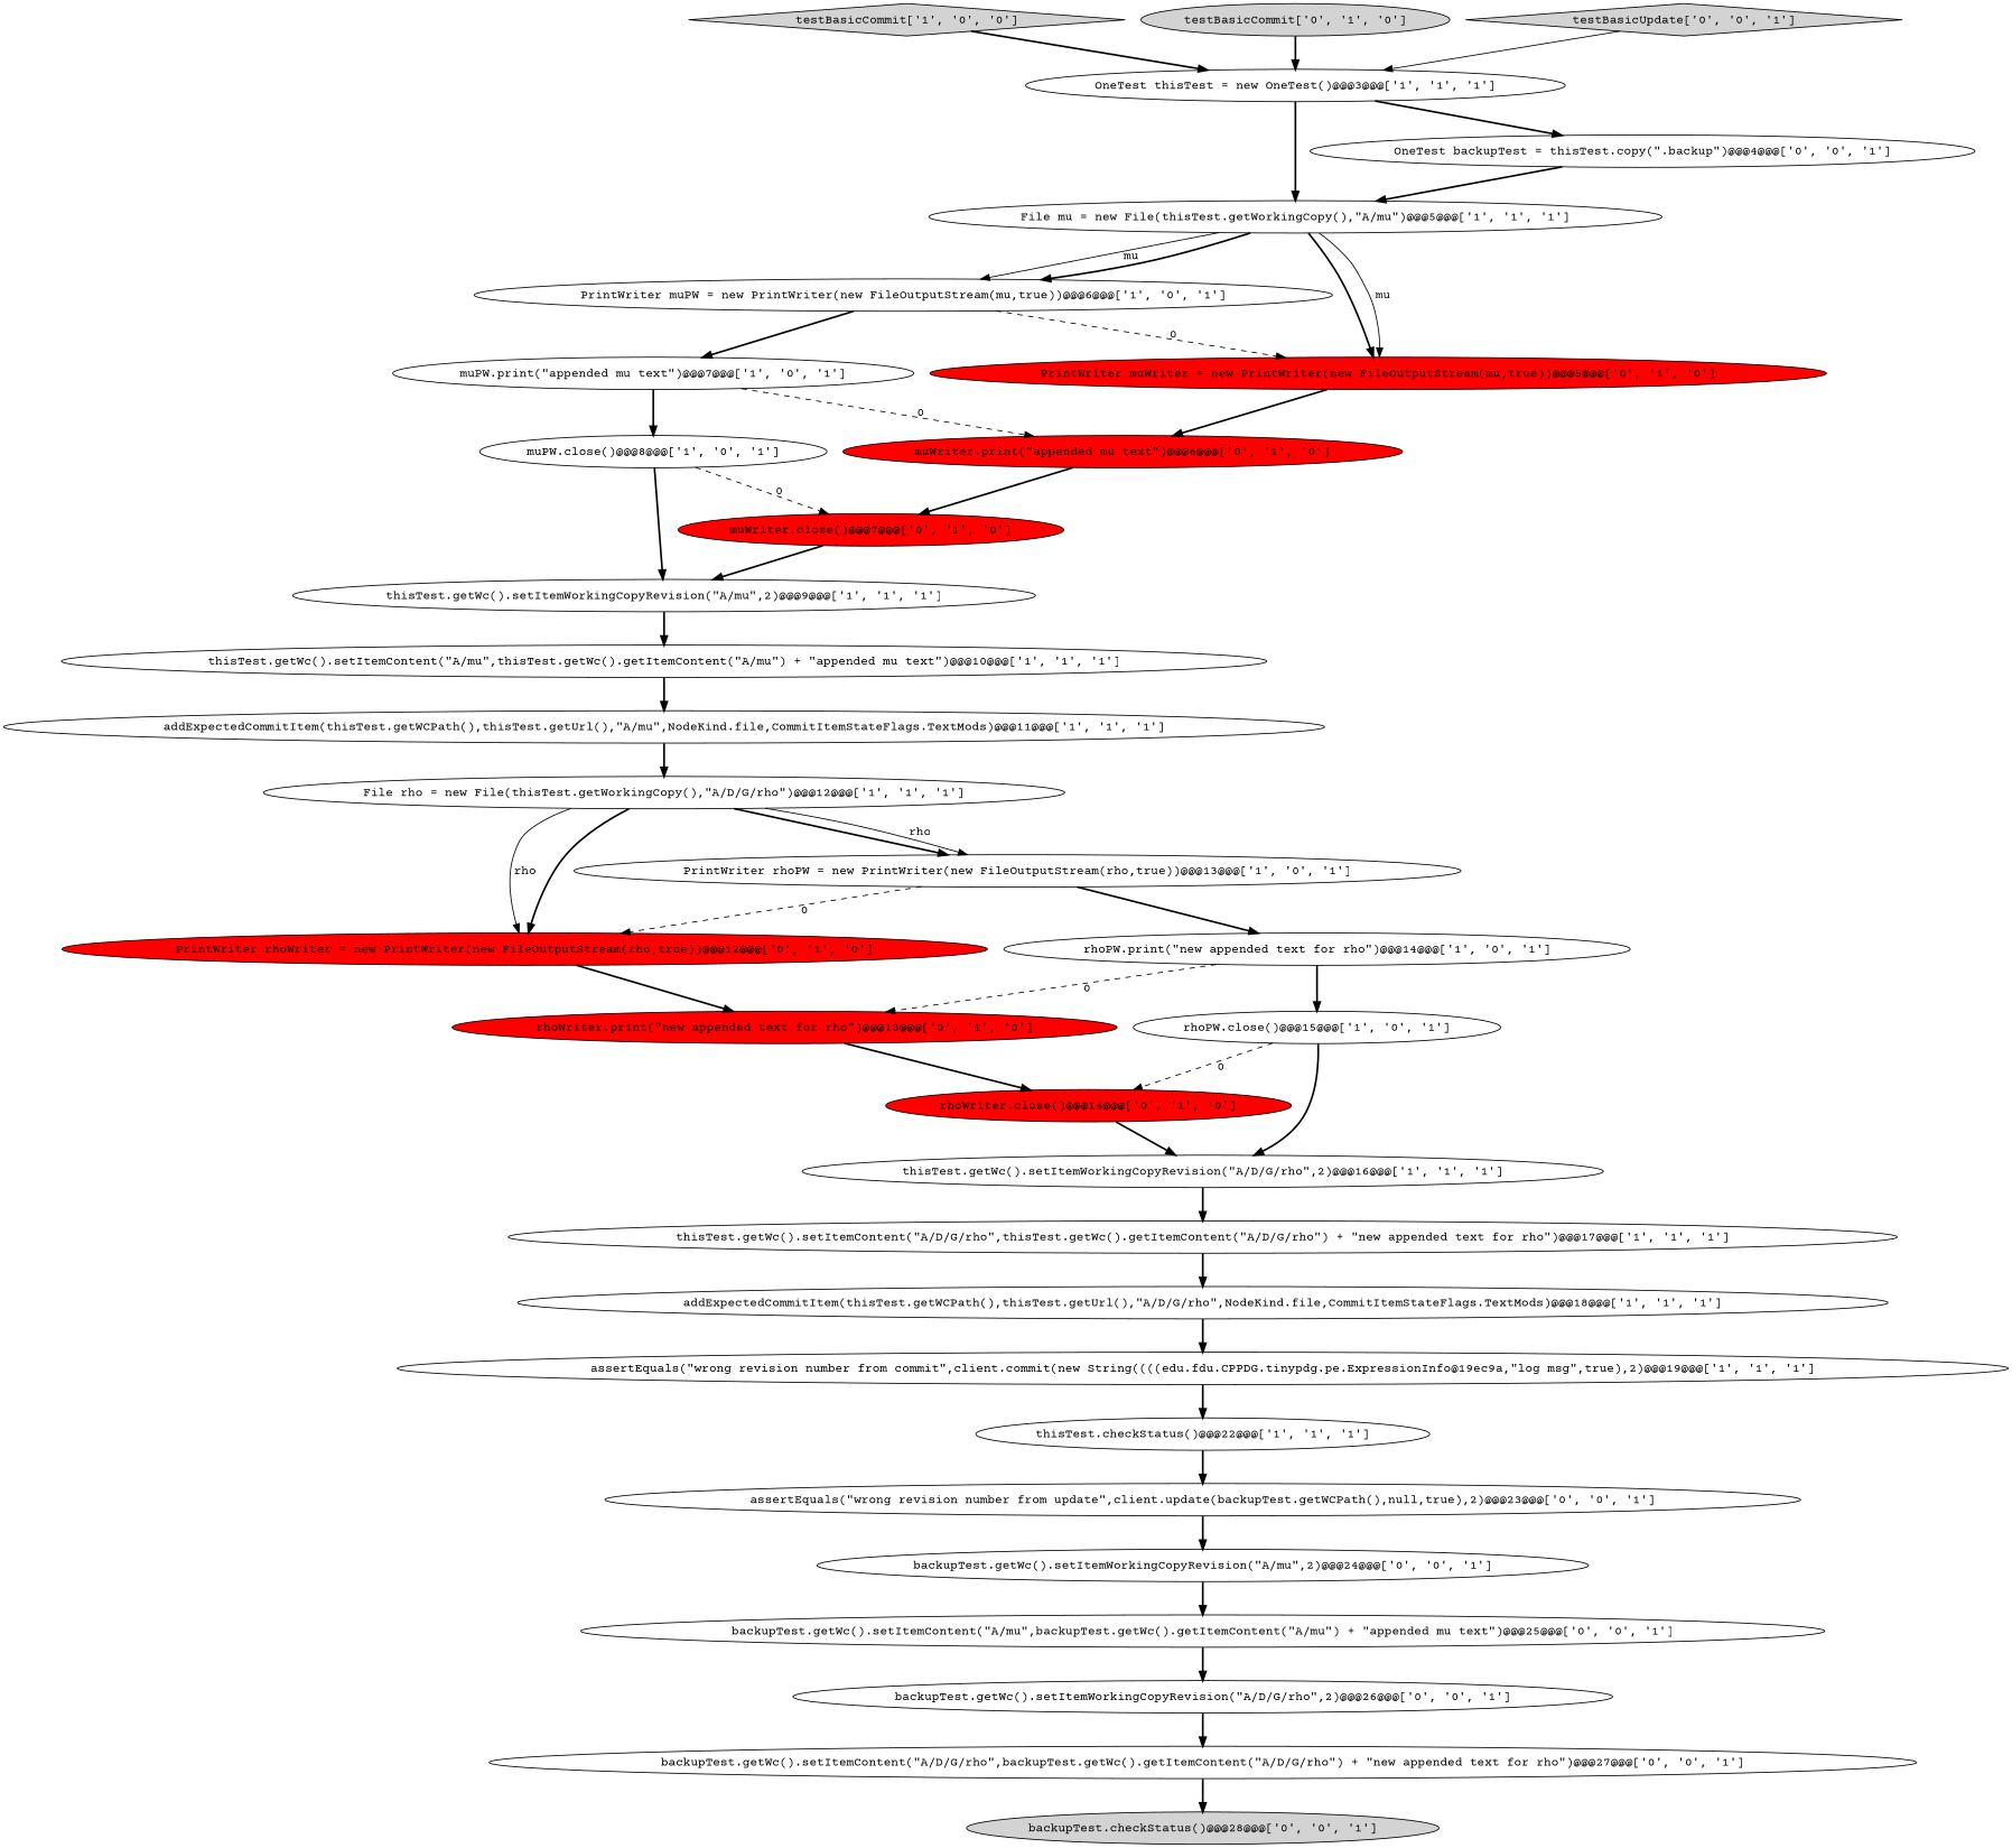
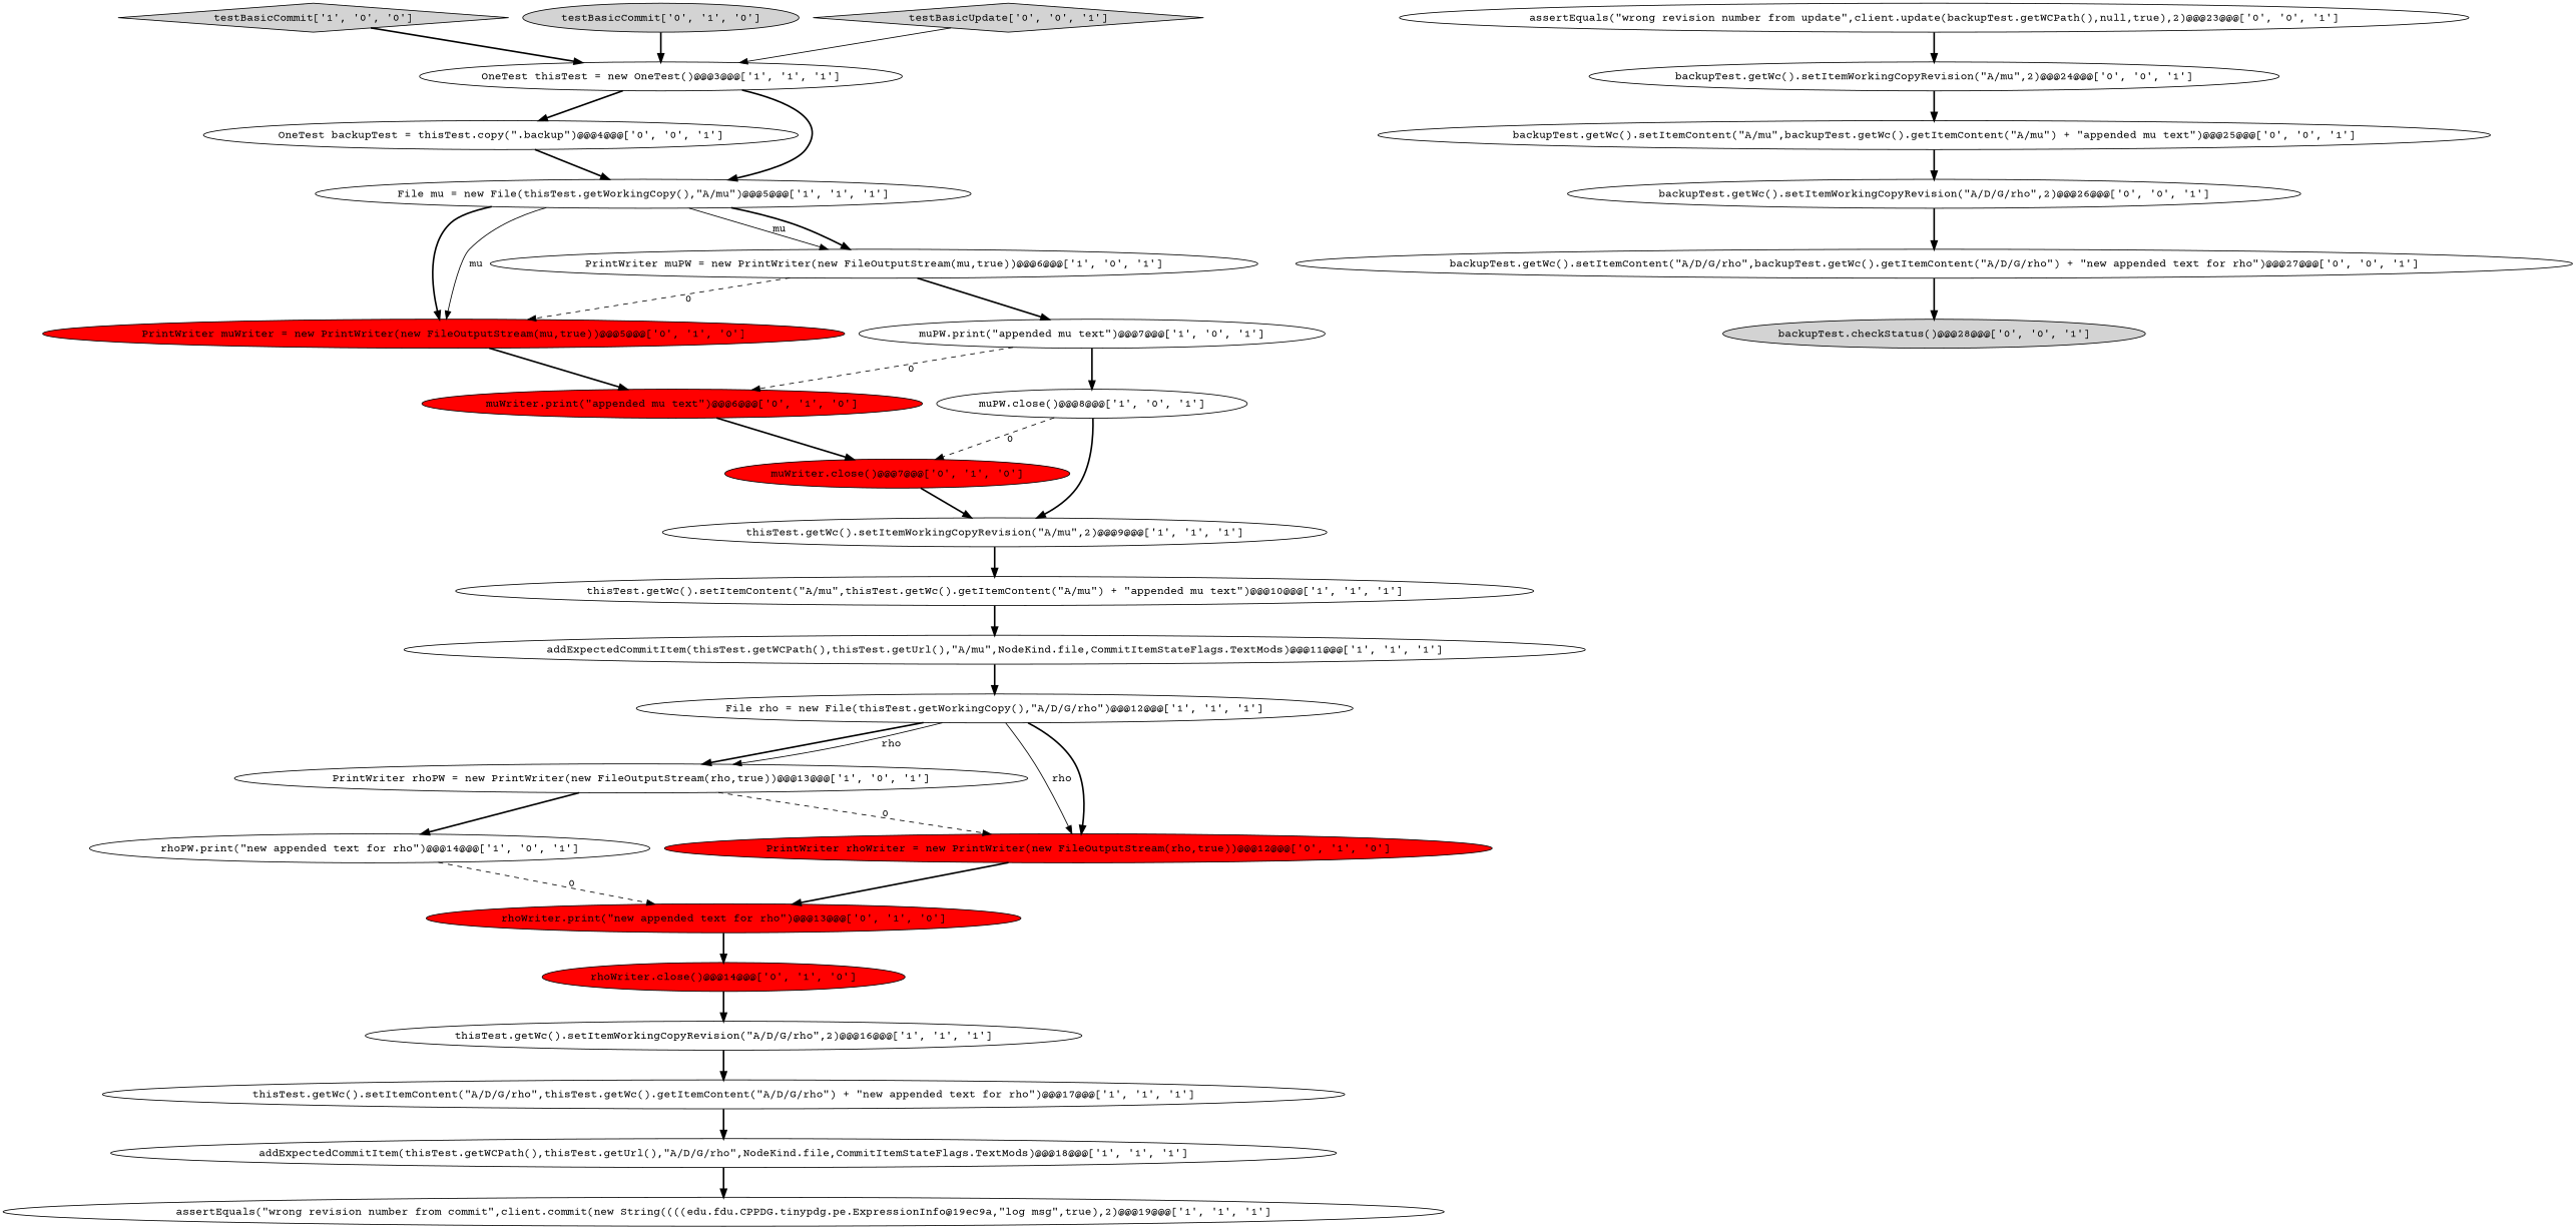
  digraph {
    fontname="Courier Prime"
    node [fillcolor=white fontname="Courier Prime" shape=ellipse style=filled]
    edge [fontname="Courier Prime" style=bold]
    n1 [label="File rho = new File(thisTest.getWorkingCopy(),\"A/D/G/rho\")@@@12@@@['1', '1', '1']"]
    n2 [label="PrintWriter rhoPW = new PrintWriter(new FileOutputStream(rho,true))@@@13@@@['1', '0', '1']"]
    n3 [fillcolor=red label="PrintWriter rhoWriter = new PrintWriter(new FileOutputStream(rho,true))@@@12@@@['0', '1', '0']"]
    n4 [label="rhoPW.print(\"new appended text for rho\")@@@14@@@['1', '0', '1']"]
    n5 [fillcolor=red label="rhoWriter.print(\"new appended text for rho\")@@@13@@@['0', '1', '0']"]
    n6 [label="addExpectedCommitItem(thisTest.getWCPath(),thisTest.getUrl(),\"A/mu\",NodeKind.file,CommitItemStateFlags.TextMods)@@@11@@@['1', '1', '1']"]
    n7 [label="assertEquals(\"wrong revision number from commit\",client.commit(new String((((edu.fdu.CPPDG.tinypdg.pe.ExpressionInfo@19ec9a,\"log msg\",true),2)@@@19@@@['1', '1', '1']"]
-   n8 [label="thisTest.checkStatus()@@@22@@@['1', '1', '1']"]
    n9 [label="assertEquals(\"wrong revision number from update\",client.update(backupTest.getWCPath(),null,true),2)@@@23@@@['0', '0', '1']"]
    n10 [fillcolor=red label="rhoWriter.close()@@@14@@@['0', '1', '0']"]
    n11 [label="thisTest.getWc().setItemWorkingCopyRevision(\"A/D/G/rho\",2)@@@16@@@['1', '1', '1']"]
    n12 [fillcolor=red label="muWriter.close()@@@7@@@['0', '1', '0']"]
    n13 [label="thisTest.getWc().setItemWorkingCopyRevision(\"A/mu\",2)@@@9@@@['1', '1', '1']"]
    n14 [label="thisTest.getWc().setItemContent(\"A/mu\",thisTest.getWc().getItemContent(\"A/mu\") + \"appended mu text\")@@@10@@@['1', '1', '1']"]
    n15 [label="OneTest thisTest = new OneTest()@@@3@@@['1', '1', '1']"]
    n16 [label="OneTest backupTest = thisTest.copy(\".backup\")@@@4@@@['0', '0', '1']"]
    n17 [label="File mu = new File(thisTest.getWorkingCopy(),\"A/mu\")@@@5@@@['1', '1', '1']"]
    n18 [fillcolor=red label="PrintWriter muWriter = new PrintWriter(new FileOutputStream(mu,true))@@@5@@@['0', '1', '0']"]
    n19 [label="PrintWriter muPW = new PrintWriter(new FileOutputStream(mu,true))@@@6@@@['1', '0', '1']"]
-   n20 [label="rhoPW.close()@@@15@@@['1', '0', '1']"]
    n21 [label="thisTest.getWc().setItemContent(\"A/D/G/rho\",thisTest.getWc().getItemContent(\"A/D/G/rho\") + \"new appended text for rho\")@@@17@@@['1', '1', '1']"]
    n22 [label="addExpectedCommitItem(thisTest.getWCPath(),thisTest.getUrl(),\"A/D/G/rho\",NodeKind.file,CommitItemStateFlags.TextMods)@@@18@@@['1', '1', '1']"]
    n23 [label="muPW.close()@@@8@@@['1', '0', '1']"]
    n24 [label="backupTest.getWc().setItemWorkingCopyRevision(\"A/mu\",2)@@@24@@@['0', '0', '1']"]
    n25 [label="backupTest.getWc().setItemContent(\"A/mu\",backupTest.getWc().getItemContent(\"A/mu\") + \"appended mu text\")@@@25@@@['0', '0', '1']"]
    n26 [label="backupTest.getWc().setItemWorkingCopyRevision(\"A/D/G/rho\",2)@@@26@@@['0', '0', '1']"]
    n27 [label="backupTest.getWc().setItemContent(\"A/D/G/rho\",backupTest.getWc().getItemContent(\"A/D/G/rho\") + \"new appended text for rho\")@@@27@@@['0', '0', '1']"]
    n28 [fillcolor=lightgray label="backupTest.checkStatus()@@@28@@@['0', '0', '1']"]
    n29 [fillcolor=lightgray label="testBasicCommit['1', '0', '0']" shape=diamond]
    n30 [fillcolor=red label="muWriter.print(\"appended mu text\")@@@6@@@['0', '1', '0']"]
    n31 [fillcolor=lightgray label="testBasicCommit['0', '1', '0']"]
    n32 [label="muPW.print(\"appended mu text\")@@@7@@@['1', '0', '1']"]
    n33 [fillcolor=lightgray label="testBasicUpdate['0', '0', '1']" shape=diamond]
    n1 -> n2
    n1 -> n2 [label=rho style=solid]
    n1 -> n3 [label=rho style=solid]
    n1 -> n3
    n2 -> n3 [label=0 style=dashed]
    n2 -> n4
    n3 -> n5
    n4 -> n5 [label=0 style=dashed]
-   n4 -> n20
    n5 -> n10
    n6 -> n1
-   n7 -> n8
-   n8 -> n9
    n9 -> n24
    n10 -> n11
    n11 -> n21
    n12 -> n13
    n13 -> n14
    n14 -> n6
    n15 -> n16
    n15 -> n17
    n16 -> n17
    n17 -> n18
    n17 -> n18 [label=mu style=solid]
    n17 -> n19 [label=mu style=solid]
    n17 -> n19
    n18 -> n30
    n19 -> n18 [label=0 style=dashed]
    n19 -> n32
-   n20 -> n10 [label=0 style=dashed]
-   n20 -> n11
    n21 -> n22
    n22 -> n7
    n23 -> n12 [label=0 style=dashed]
    n23 -> n13
    n24 -> n25
    n25 -> n26
    n26 -> n27
    n27 -> n28
    n29 -> n15
    n30 -> n12
    n31 -> n15
    n32 -> n23
    n32 -> n30 [label=0 style=dashed]
    n33 -> n15 [style=solid]
  }
